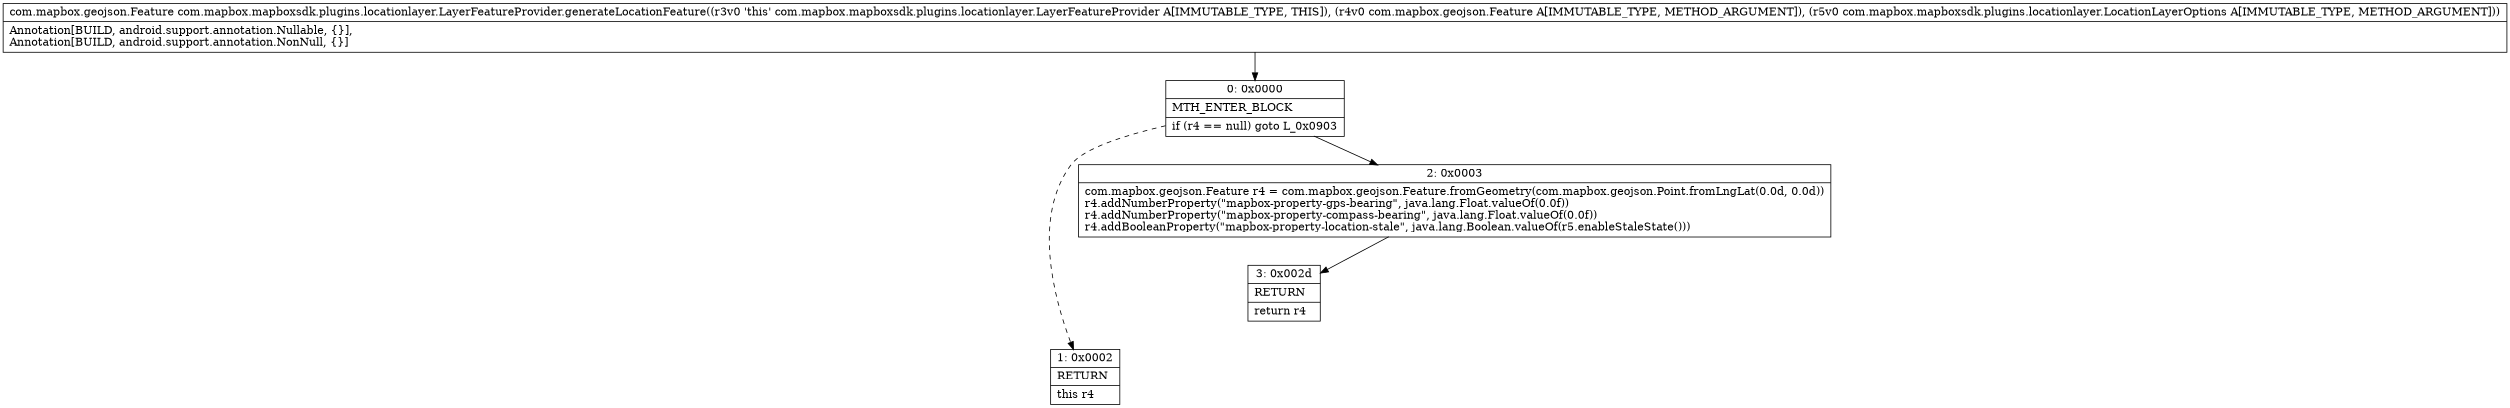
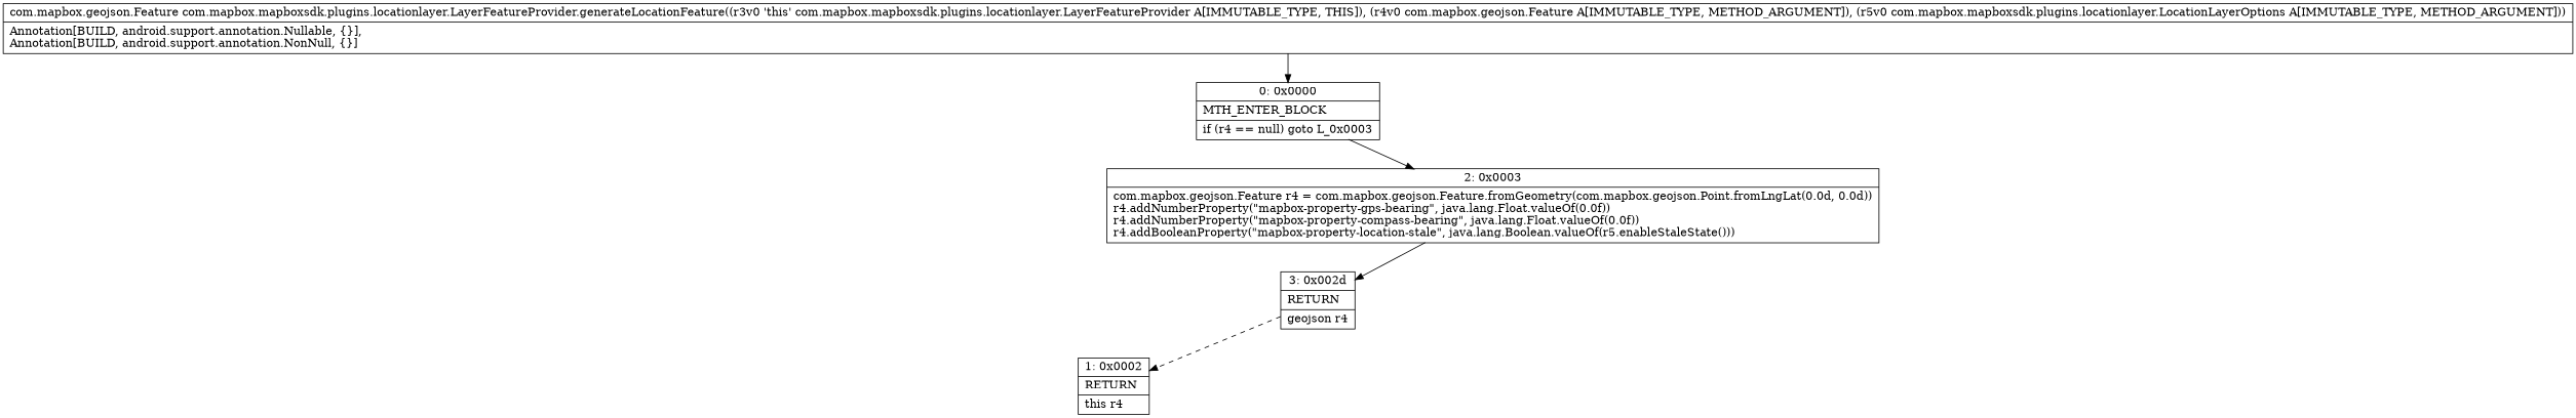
  digraph {
    node [shape=record]
-   n1 [label="{0\:\ 0x0000|MTH_ENTER_BLOCK\l|if (r4 == null) goto L_0x0903\l}"]
+   n1 [label="{0\:\ 0x0000|MTH_ENTER_BLOCK\l|if (r4 == null) goto L_0x0003\l}"]
    n2 [label="{1\:\ 0x0002|RETURN\l|this r4\l}"]
    n3 [label="{2\:\ 0x0003|com.mapbox.geojson.Feature r4 = com.mapbox.geojson.Feature.fromGeometry(com.mapbox.geojson.Point.fromLngLat(0.0d, 0.0d))\lr4.addNumberProperty(\"mapbox\-property\-gps\-bearing\", java.lang.Float.valueOf(0.0f))\lr4.addNumberProperty(\"mapbox\-property\-compass\-bearing\", java.lang.Float.valueOf(0.0f))\lr4.addBooleanProperty(\"mapbox\-property\-location\-stale\", java.lang.Boolean.valueOf(r5.enableStaleState()))\l}"]
-   n4 [label="{3\:\ 0x002d|RETURN\l|return r4\l}"]
+   n4 [label="{3\:\ 0x002d|RETURN\l|geojson r4\l}"]
    n5 [label="{com.mapbox.geojson.Feature com.mapbox.mapboxsdk.plugins.locationlayer.LayerFeatureProvider.generateLocationFeature((r3v0 'this' com.mapbox.mapboxsdk.plugins.locationlayer.LayerFeatureProvider A[IMMUTABLE_TYPE, THIS]), (r4v0 com.mapbox.geojson.Feature A[IMMUTABLE_TYPE, METHOD_ARGUMENT]), (r5v0 com.mapbox.mapboxsdk.plugins.locationlayer.LocationLayerOptions A[IMMUTABLE_TYPE, METHOD_ARGUMENT]))  | Annotation[BUILD, android.support.annotation.Nullable, \{\}], \lAnnotation[BUILD, android.support.annotation.NonNull, \{\}]\l}"]
-   n1 -> n2 [style=dashed]
+   n4 -> n2 [style=dashed]
    n1 -> n3
    n3 -> n4
    n5 -> n1
  }
